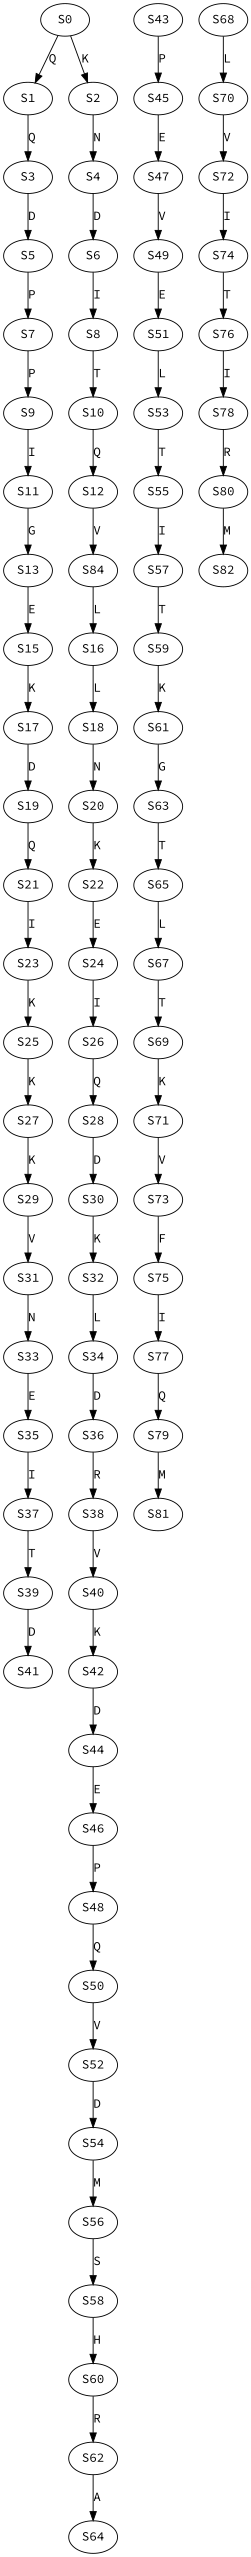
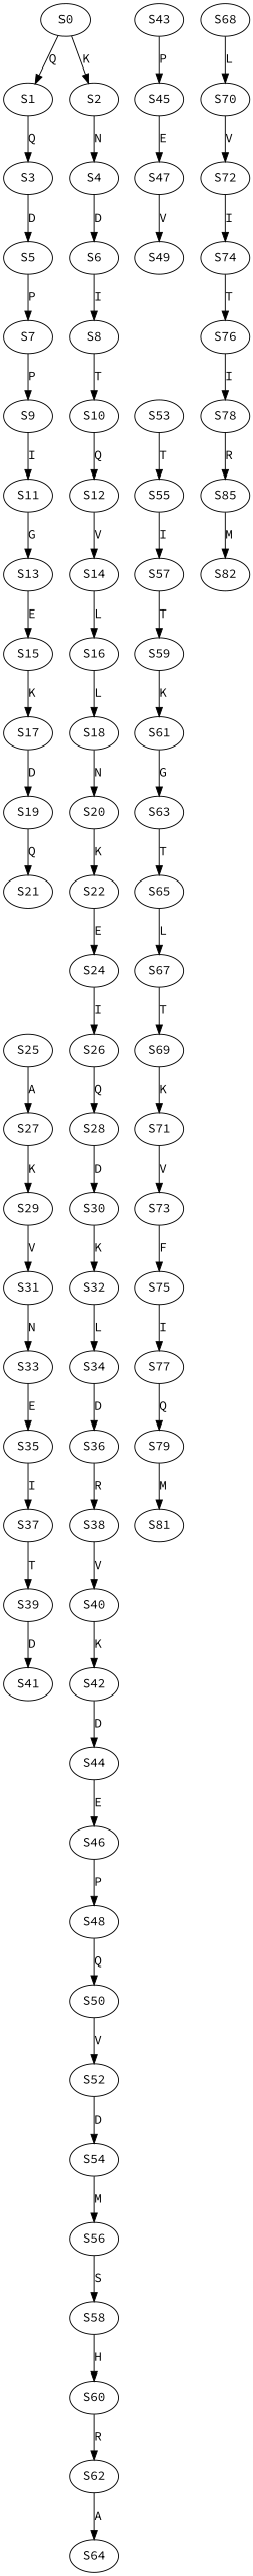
  strict digraph {
    fontname="Source Code Pro"
    node [fontname="Source Code Pro"]
    edge [fontname="Source Code Pro"]
    S0
    S1
    S2
    S3
    S4
    S5
    S6
    S7
    S8
    S9
    S10
    S11
    S12
    S13
-   S14 [label=S84]
+   S14
    S15
    S16
    S17
    S18
    S19
    S20
    S21
    S22
-   S23
    S24
    S25
    S26
    S27
    S28
    S29
    S30
    S31
    S32
    S33
    S34
    S35
    S36
    S37
    S38
    S39
    S40
    S41
    S42
    S44
    S43
    S45
    S46
    S47
    S48
    S49
    S50
-   S51
    S52
    S53
    S54
    S55
    S56
    S57
    S58
    S59
    S60
    S61
    S62
    S63
    S64
    S65
    S67
    S69
    S68
    S70
    S71
    S72
    S73
    S74
    S75
    S76
    S77
    S78
    S79
-   S80
+   S80 [label=S85]
    S81
    S82
    S0 -> S1 [label=Q]
    S0 -> S2 [label=K]
    S1 -> S3 [label=Q]
    S2 -> S4 [label=N]
    S3 -> S5 [label=D]
    S4 -> S6 [label=D]
    S5 -> S7 [label=P]
    S6 -> S8 [label=I]
    S7 -> S9 [label=P]
    S8 -> S10 [label=T]
    S9 -> S11 [label=I]
    S10 -> S12 [label=Q]
    S11 -> S13 [label=G]
    S12 -> S14 [label=V]
    S13 -> S15 [label=E]
    S14 -> S16 [label=L]
    S15 -> S17 [label=K]
    S16 -> S18 [label=L]
    S17 -> S19 [label=D]
    S18 -> S20 [label=N]
    S19 -> S21 [label=Q]
    S20 -> S22 [label=K]
-   S21 -> S23 [label=I]
    S22 -> S24 [label=E]
-   S23 -> S25 [label=K]
    S24 -> S26 [label=I]
-   S25 -> S27 [label=K]
+   S25 -> S27 [label=A]
    S26 -> S28 [label=Q]
    S27 -> S29 [label=K]
    S28 -> S30 [label=D]
    S29 -> S31 [label=V]
    S30 -> S32 [label=K]
    S31 -> S33 [label=N]
    S32 -> S34 [label=L]
    S33 -> S35 [label=E]
    S34 -> S36 [label=D]
    S35 -> S37 [label=I]
    S36 -> S38 [label=R]
    S37 -> S39 [label=T]
    S38 -> S40 [label=V]
    S39 -> S41 [label=D]
    S40 -> S42 [label=K]
    S42 -> S44 [label=D]
    S44 -> S46 [label=E]
    S43 -> S45 [label=P]
    S45 -> S47 [label=E]
    S46 -> S48 [label=P]
    S47 -> S49 [label=V]
    S48 -> S50 [label=Q]
-   S49 -> S51 [label=E]
    S50 -> S52 [label=V]
-   S51 -> S53 [label=L]
    S52 -> S54 [label=D]
    S53 -> S55 [label=T]
    S54 -> S56 [label=M]
    S55 -> S57 [label=I]
    S56 -> S58 [label=S]
    S57 -> S59 [label=T]
    S58 -> S60 [label=H]
    S59 -> S61 [label=K]
    S60 -> S62 [label=R]
    S61 -> S63 [label=G]
    S62 -> S64 [label=A]
    S63 -> S65 [label=T]
    S65 -> S67 [label=L]
    S67 -> S69 [label=T]
    S69 -> S71 [label=K]
    S68 -> S70 [label=L]
    S70 -> S72 [label=V]
    S71 -> S73 [label=V]
    S72 -> S74 [label=I]
    S73 -> S75 [label=F]
    S74 -> S76 [label=T]
    S75 -> S77 [label=I]
    S76 -> S78 [label=I]
    S77 -> S79 [label=Q]
    S78 -> S80 [label=R]
    S79 -> S81 [label=M]
    S80 -> S82 [label=M]
  }
